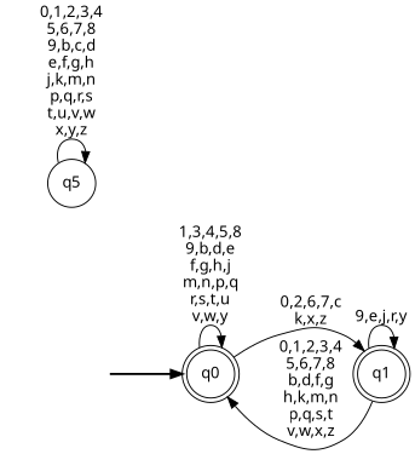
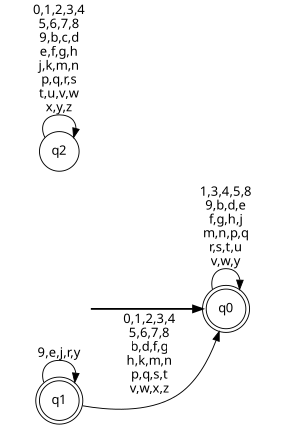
  digraph {
    fontname="Noto Sans"
    rankdir=LR
    node [fontname="Noto Sans" shape=doublecircle style="rounded,filled" color=black fillcolor=white]
    edge [fontname="Noto Sans"]
    __start0 [height=0 shape=none style=invis width=0 color="" fillcolor=""]
    n2 [label=q0]
    n3 [label=q1]
-   n4 [label=q5 shape=circle style=filled]
+   n4 [label=q2 shape=circle style=filled]
    subgraph cluster_1 {
      nodesep=0.15
      ranksep=0.15
      style=invis
      __start0
      n2
    }
    __start0 -> n2 [penwidth=2]
    n2 -> n2 [label="1,3,4,5,8\n9,b,d,e\nf,g,h,j\nm,n,p,q\nr,s,t,u\nv,w,y"]
-   n2 -> n3 [label="0,2,6,7,c\nk,x,z"]
    n3 -> n2 [label="0,1,2,3,4\n5,6,7,8\nb,d,f,g\nh,k,m,n\np,q,s,t\nv,w,x,z"]
    n3 -> n3 [label="9,e,j,r,y"]
    n4 -> n4 [label="0,1,2,3,4\n5,6,7,8\n9,b,c,d\ne,f,g,h\nj,k,m,n\np,q,r,s\nt,u,v,w\nx,y,z"]
  }
